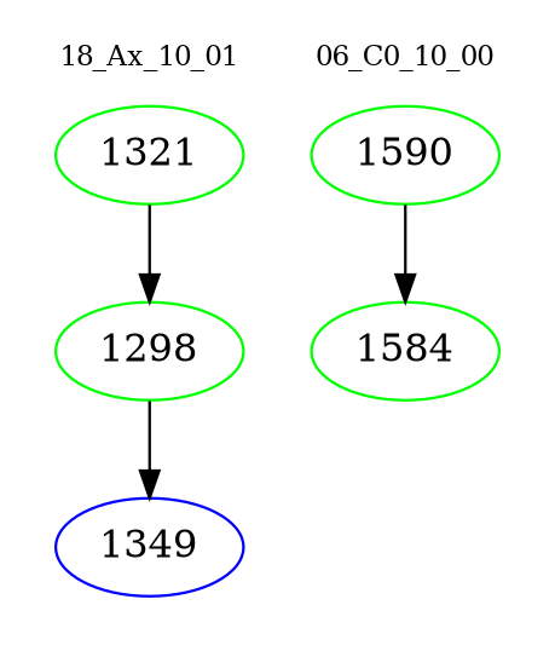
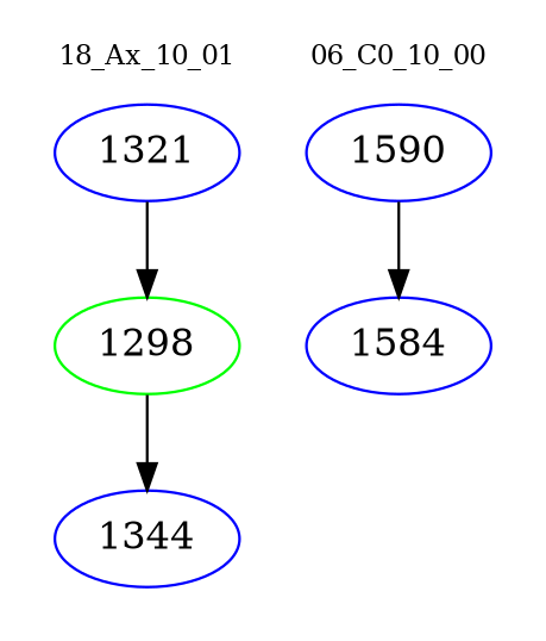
  digraph {
    node [color=blue]
    edge [color=black]
-   n1 [color=green label=1321]
+   n1 [label=1321]
    n2 [color=green label=1298]
-   n3 [label=1349]
-   n4 [color=green label=1590]
-   n5 [color=green label=1584]
+   n3 [label=1344]
+   n4 [label=1590]
+   n5 [label=1584]
    subgraph cluster_1 {
      color=white
      fontsize=10
      label="18_Ax_10_01"
      n1
      n2
      n3
    }
    subgraph cluster_2 {
      color=white
      fontsize=10
      label="06_C0_10_00"
      n4
      n5
    }
    n1 -> n2
    n2 -> n3
    n4 -> n5
  }
